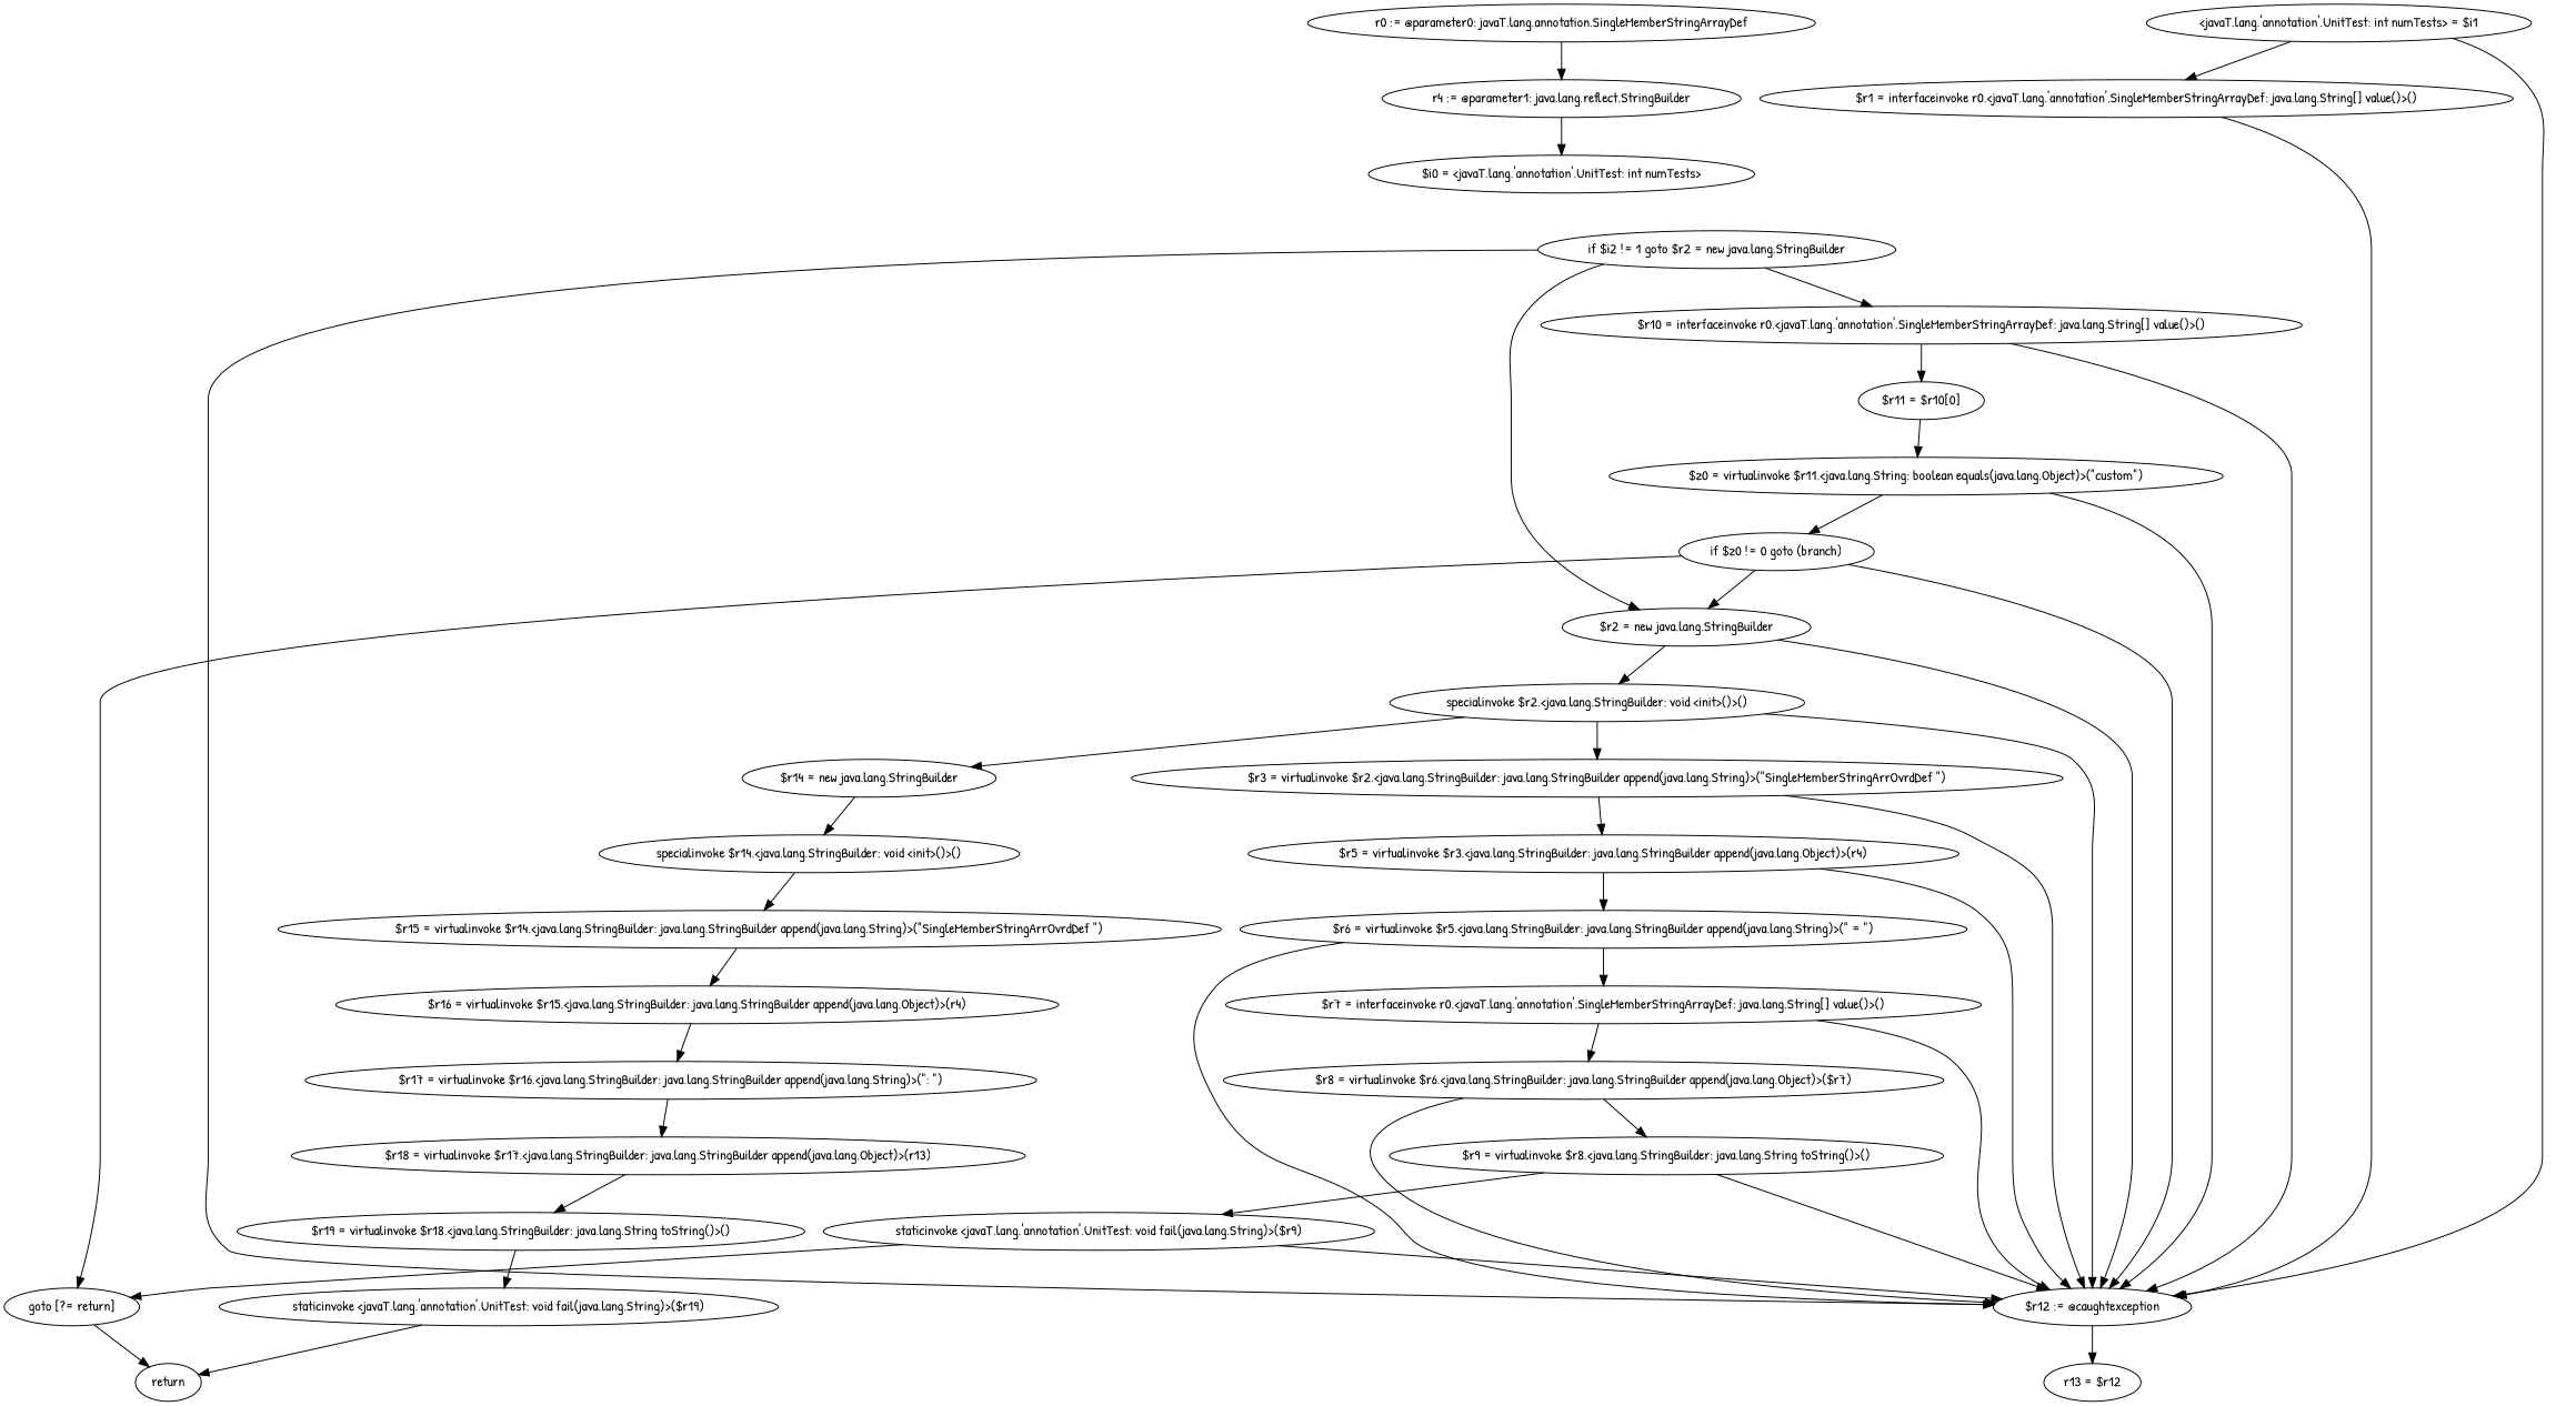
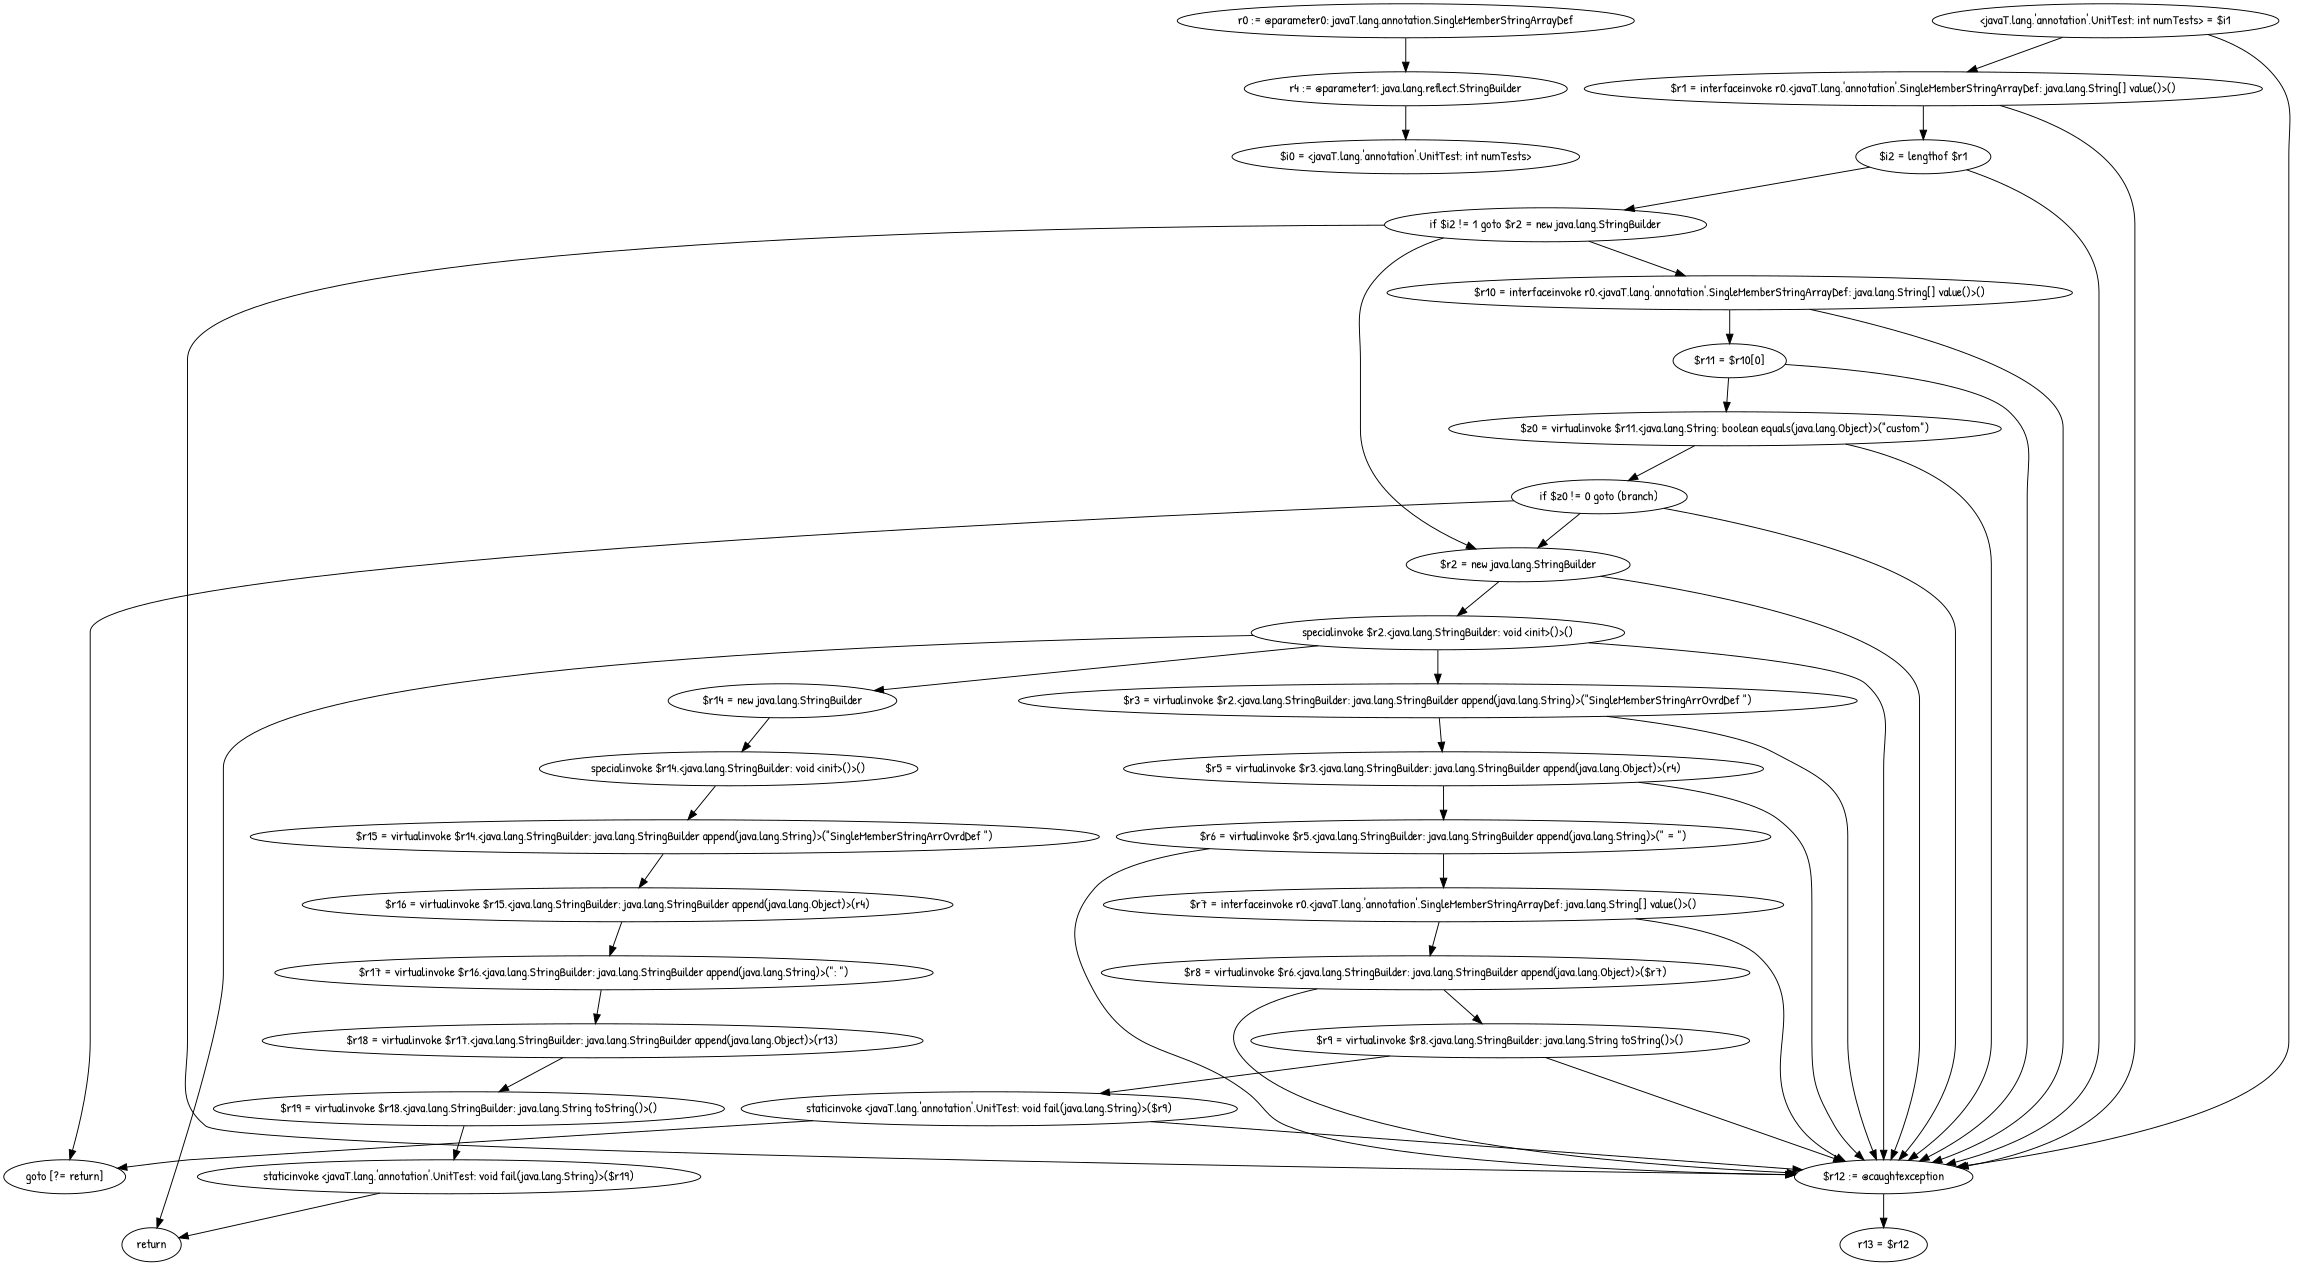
  digraph {
    fontname="Patrick Hand"
    node [fontname="Patrick Hand"]
    edge [fontname="Patrick Hand"]
    n1 [label="r4 := @parameter1: java.lang.reflect.StringBuilder"]
    "r0 := @parameter0: javaT.lang.annotation.SingleMemberStringArrayDef"
    "$i0 = <javaT.lang.'annotation'.UnitTest: int numTests>"
    "<javaT.lang.'annotation'.UnitTest: int numTests> = $i1"
    "$r1 = interfaceinvoke r0.<javaT.lang.'annotation'.SingleMemberStringArrayDef: java.lang.String[] value()>()"
    "$r12 := @caughtexception"
+   "$i2 = lengthof $r1"
    "r13 = $r12"
    "if $i2 != 1 goto $r2 = new java.lang.StringBuilder"
    "$r10 = interfaceinvoke r0.<javaT.lang.'annotation'.SingleMemberStringArrayDef: java.lang.String[] value()>()"
    "$r2 = new java.lang.StringBuilder"
    "$r11 = $r10[0]"
    "specialinvoke $r2.<java.lang.StringBuilder: void <init>()>()"
    "$z0 = virtualinvoke $r11.<java.lang.String: boolean equals(java.lang.Object)>(\"custom\")"
    "if $z0 != 0 goto (branch)"
    "goto [?= return]"
    return
    "$r3 = virtualinvoke $r2.<java.lang.StringBuilder: java.lang.StringBuilder append(java.lang.String)>(\"SingleMemberStringArrOvrdDef \")"
    "$r14 = new java.lang.StringBuilder"
    "$r5 = virtualinvoke $r3.<java.lang.StringBuilder: java.lang.StringBuilder append(java.lang.Object)>(r4)"
    "$r6 = virtualinvoke $r5.<java.lang.StringBuilder: java.lang.StringBuilder append(java.lang.String)>(\" = \")"
    "$r7 = interfaceinvoke r0.<javaT.lang.'annotation'.SingleMemberStringArrayDef: java.lang.String[] value()>()"
    "$r8 = virtualinvoke $r6.<java.lang.StringBuilder: java.lang.StringBuilder append(java.lang.Object)>($r7)"
    "$r9 = virtualinvoke $r8.<java.lang.StringBuilder: java.lang.String toString()>()"
    "staticinvoke <javaT.lang.'annotation'.UnitTest: void fail(java.lang.String)>($r9)"
    "specialinvoke $r14.<java.lang.StringBuilder: void <init>()>()"
    "$r15 = virtualinvoke $r14.<java.lang.StringBuilder: java.lang.StringBuilder append(java.lang.String)>(\"SingleMemberStringArrOvrdDef \")"
    "$r16 = virtualinvoke $r15.<java.lang.StringBuilder: java.lang.StringBuilder append(java.lang.Object)>(r4)"
    "$r17 = virtualinvoke $r16.<java.lang.StringBuilder: java.lang.StringBuilder append(java.lang.String)>(\": \")"
    "$r18 = virtualinvoke $r17.<java.lang.StringBuilder: java.lang.StringBuilder append(java.lang.Object)>(r13)"
    "$r19 = virtualinvoke $r18.<java.lang.StringBuilder: java.lang.String toString()>()"
    "staticinvoke <javaT.lang.'annotation'.UnitTest: void fail(java.lang.String)>($r19)"
    n1 -> "$i0 = <javaT.lang.'annotation'.UnitTest: int numTests>"
    "r0 := @parameter0: javaT.lang.annotation.SingleMemberStringArrayDef" -> n1
    "<javaT.lang.'annotation'.UnitTest: int numTests> = $i1" -> "$r1 = interfaceinvoke r0.<javaT.lang.'annotation'.SingleMemberStringArrayDef: java.lang.String[] value()>()"
    "<javaT.lang.'annotation'.UnitTest: int numTests> = $i1" -> "$r12 := @caughtexception"
    "$r1 = interfaceinvoke r0.<javaT.lang.'annotation'.SingleMemberStringArrayDef: java.lang.String[] value()>()" -> "$r12 := @caughtexception"
+   "$r1 = interfaceinvoke r0.<javaT.lang.'annotation'.SingleMemberStringArrayDef: java.lang.String[] value()>()" -> "$i2 = lengthof $r1"
    "$r12 := @caughtexception" -> "r13 = $r12"
+   "$i2 = lengthof $r1" -> "$r12 := @caughtexception"
+   "$i2 = lengthof $r1" -> "if $i2 != 1 goto $r2 = new java.lang.StringBuilder"
    "if $i2 != 1 goto $r2 = new java.lang.StringBuilder" -> "$r12 := @caughtexception"
    "if $i2 != 1 goto $r2 = new java.lang.StringBuilder" -> "$r10 = interfaceinvoke r0.<javaT.lang.'annotation'.SingleMemberStringArrayDef: java.lang.String[] value()>()"
    "if $i2 != 1 goto $r2 = new java.lang.StringBuilder" -> "$r2 = new java.lang.StringBuilder"
    "$r10 = interfaceinvoke r0.<javaT.lang.'annotation'.SingleMemberStringArrayDef: java.lang.String[] value()>()" -> "$r12 := @caughtexception"
    "$r10 = interfaceinvoke r0.<javaT.lang.'annotation'.SingleMemberStringArrayDef: java.lang.String[] value()>()" -> "$r11 = $r10[0]"
    "$r2 = new java.lang.StringBuilder" -> "$r12 := @caughtexception"
    "$r2 = new java.lang.StringBuilder" -> "specialinvoke $r2.<java.lang.StringBuilder: void <init>()>()"
+   "$r11 = $r10[0]" -> "$r12 := @caughtexception"
    "$r11 = $r10[0]" -> "$z0 = virtualinvoke $r11.<java.lang.String: boolean equals(java.lang.Object)>(\"custom\")"
    "specialinvoke $r2.<java.lang.StringBuilder: void <init>()>()" -> "$r12 := @caughtexception"
    "specialinvoke $r2.<java.lang.StringBuilder: void <init>()>()" -> "$r3 = virtualinvoke $r2.<java.lang.StringBuilder: java.lang.StringBuilder append(java.lang.String)>(\"SingleMemberStringArrOvrdDef \")"
    "specialinvoke $r2.<java.lang.StringBuilder: void <init>()>()" -> "$r14 = new java.lang.StringBuilder"
    "$z0 = virtualinvoke $r11.<java.lang.String: boolean equals(java.lang.Object)>(\"custom\")" -> "$r12 := @caughtexception"
    "$z0 = virtualinvoke $r11.<java.lang.String: boolean equals(java.lang.Object)>(\"custom\")" -> "if $z0 != 0 goto (branch)"
    "if $z0 != 0 goto (branch)" -> "$r12 := @caughtexception"
    "if $z0 != 0 goto (branch)" -> "$r2 = new java.lang.StringBuilder"
    "if $z0 != 0 goto (branch)" -> "goto [?= return]"
-   "goto [?= return]" -> return
+   "specialinvoke $r2.<java.lang.StringBuilder: void <init>()>()" -> return
    "$r3 = virtualinvoke $r2.<java.lang.StringBuilder: java.lang.StringBuilder append(java.lang.String)>(\"SingleMemberStringArrOvrdDef \")" -> "$r12 := @caughtexception"
    "$r3 = virtualinvoke $r2.<java.lang.StringBuilder: java.lang.StringBuilder append(java.lang.String)>(\"SingleMemberStringArrOvrdDef \")" -> "$r5 = virtualinvoke $r3.<java.lang.StringBuilder: java.lang.StringBuilder append(java.lang.Object)>(r4)"
    "$r14 = new java.lang.StringBuilder" -> "specialinvoke $r14.<java.lang.StringBuilder: void <init>()>()"
    "$r5 = virtualinvoke $r3.<java.lang.StringBuilder: java.lang.StringBuilder append(java.lang.Object)>(r4)" -> "$r12 := @caughtexception"
    "$r5 = virtualinvoke $r3.<java.lang.StringBuilder: java.lang.StringBuilder append(java.lang.Object)>(r4)" -> "$r6 = virtualinvoke $r5.<java.lang.StringBuilder: java.lang.StringBuilder append(java.lang.String)>(\" = \")"
    "$r6 = virtualinvoke $r5.<java.lang.StringBuilder: java.lang.StringBuilder append(java.lang.String)>(\" = \")" -> "$r12 := @caughtexception"
    "$r6 = virtualinvoke $r5.<java.lang.StringBuilder: java.lang.StringBuilder append(java.lang.String)>(\" = \")" -> "$r7 = interfaceinvoke r0.<javaT.lang.'annotation'.SingleMemberStringArrayDef: java.lang.String[] value()>()"
    "$r7 = interfaceinvoke r0.<javaT.lang.'annotation'.SingleMemberStringArrayDef: java.lang.String[] value()>()" -> "$r12 := @caughtexception"
    "$r7 = interfaceinvoke r0.<javaT.lang.'annotation'.SingleMemberStringArrayDef: java.lang.String[] value()>()" -> "$r8 = virtualinvoke $r6.<java.lang.StringBuilder: java.lang.StringBuilder append(java.lang.Object)>($r7)"
    "$r8 = virtualinvoke $r6.<java.lang.StringBuilder: java.lang.StringBuilder append(java.lang.Object)>($r7)" -> "$r12 := @caughtexception"
    "$r8 = virtualinvoke $r6.<java.lang.StringBuilder: java.lang.StringBuilder append(java.lang.Object)>($r7)" -> "$r9 = virtualinvoke $r8.<java.lang.StringBuilder: java.lang.String toString()>()"
    "$r9 = virtualinvoke $r8.<java.lang.StringBuilder: java.lang.String toString()>()" -> "$r12 := @caughtexception"
    "$r9 = virtualinvoke $r8.<java.lang.StringBuilder: java.lang.String toString()>()" -> "staticinvoke <javaT.lang.'annotation'.UnitTest: void fail(java.lang.String)>($r9)"
    "staticinvoke <javaT.lang.'annotation'.UnitTest: void fail(java.lang.String)>($r9)" -> "$r12 := @caughtexception"
    "staticinvoke <javaT.lang.'annotation'.UnitTest: void fail(java.lang.String)>($r9)" -> "goto [?= return]"
    "specialinvoke $r14.<java.lang.StringBuilder: void <init>()>()" -> "$r15 = virtualinvoke $r14.<java.lang.StringBuilder: java.lang.StringBuilder append(java.lang.String)>(\"SingleMemberStringArrOvrdDef \")"
    "$r15 = virtualinvoke $r14.<java.lang.StringBuilder: java.lang.StringBuilder append(java.lang.String)>(\"SingleMemberStringArrOvrdDef \")" -> "$r16 = virtualinvoke $r15.<java.lang.StringBuilder: java.lang.StringBuilder append(java.lang.Object)>(r4)"
    "$r16 = virtualinvoke $r15.<java.lang.StringBuilder: java.lang.StringBuilder append(java.lang.Object)>(r4)" -> "$r17 = virtualinvoke $r16.<java.lang.StringBuilder: java.lang.StringBuilder append(java.lang.String)>(\": \")"
    "$r17 = virtualinvoke $r16.<java.lang.StringBuilder: java.lang.StringBuilder append(java.lang.String)>(\": \")" -> "$r18 = virtualinvoke $r17.<java.lang.StringBuilder: java.lang.StringBuilder append(java.lang.Object)>(r13)"
    "$r18 = virtualinvoke $r17.<java.lang.StringBuilder: java.lang.StringBuilder append(java.lang.Object)>(r13)" -> "$r19 = virtualinvoke $r18.<java.lang.StringBuilder: java.lang.String toString()>()"
    "$r19 = virtualinvoke $r18.<java.lang.StringBuilder: java.lang.String toString()>()" -> "staticinvoke <javaT.lang.'annotation'.UnitTest: void fail(java.lang.String)>($r19)"
    "staticinvoke <javaT.lang.'annotation'.UnitTest: void fail(java.lang.String)>($r19)" -> return
  }
